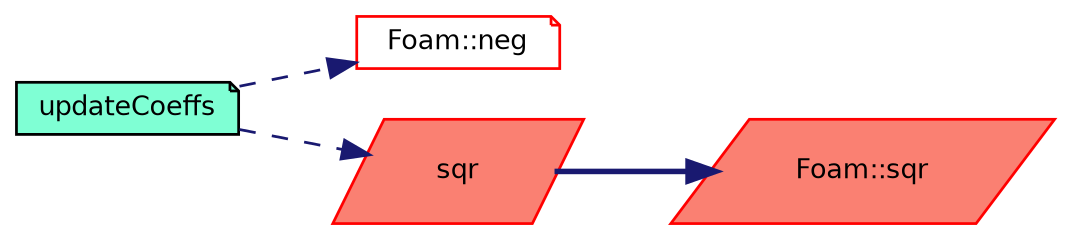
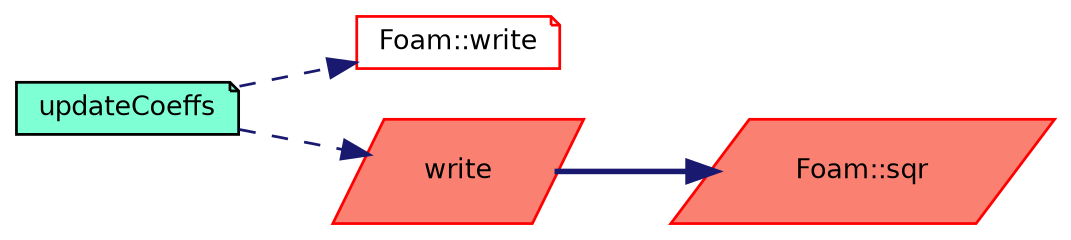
  digraph {
    rankdir=LR
    node [color=red fillcolor=salmon fontname=Helvetica fontsize=10 shape=note style=filled]
    edge [color=midnightblue fontname=Helvetica fontsize=10 labelfontname=Helvetica labelfontsize=10 style=dashed]
    n1 [color=black fillcolor=aquamarine fontcolor=black height=0.2 label=updateCoeffs width=0.4]
-   n2 [fillcolor=white height=0.2 label="Foam::neg" width=0.4]
-   n3 [height=0.2 label=sqr shape=parallelogram width=0.4]
+   n2 [fillcolor=white height=0.2 label="Foam::write" width=0.4]
+   n3 [height=0.2 label=write shape=parallelogram width=0.4]
    n4 [height=0.2 label="Foam::sqr" shape=parallelogram width=0.4]
    n1 -> n2
    n1 -> n3
    n3 -> n4 [style=bold]
  }
